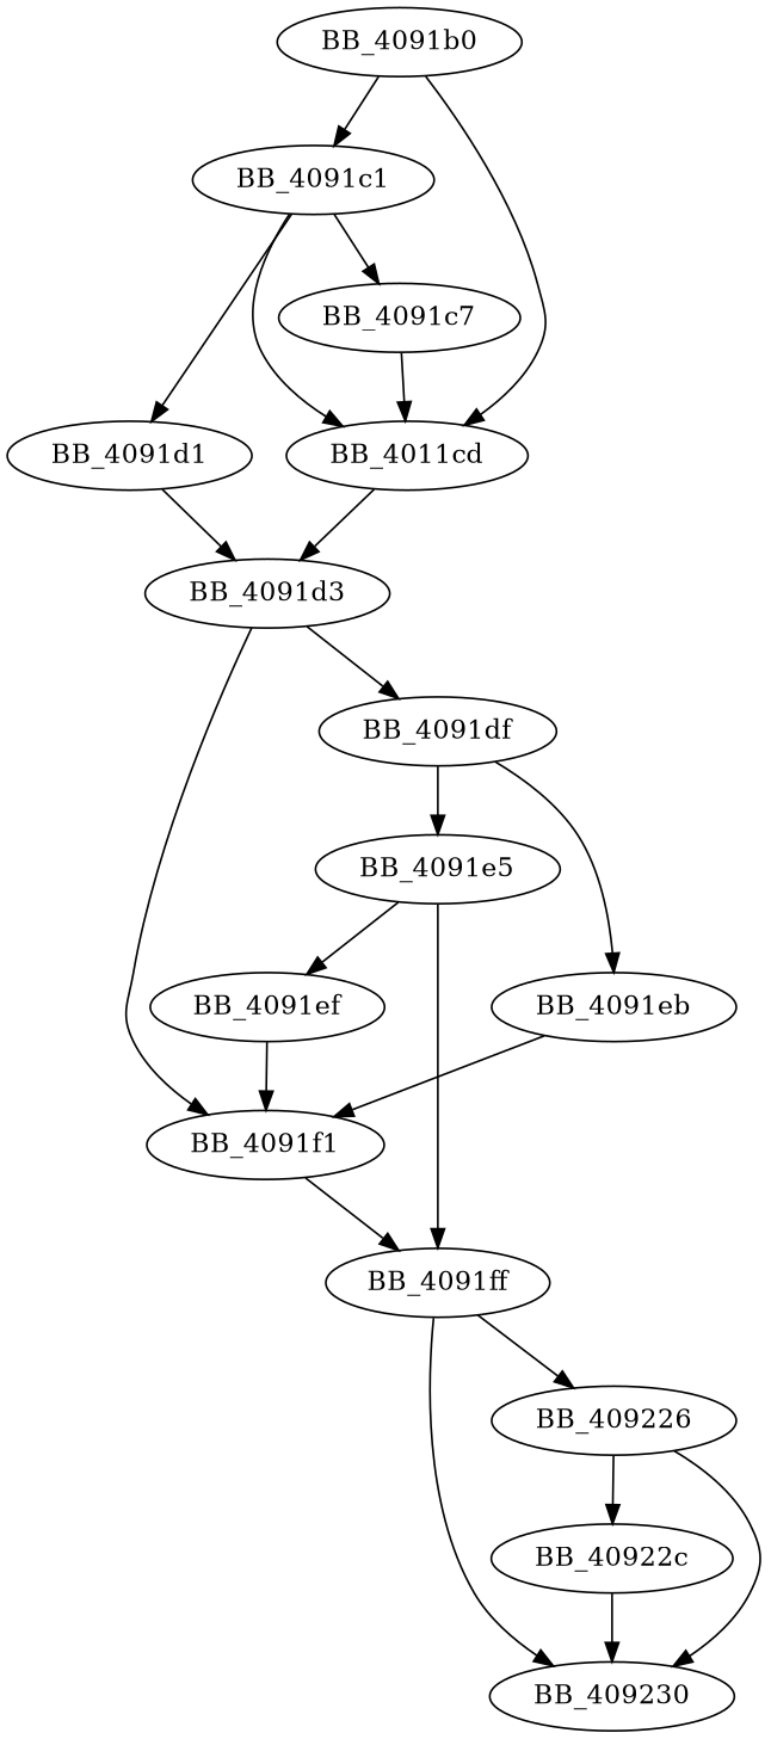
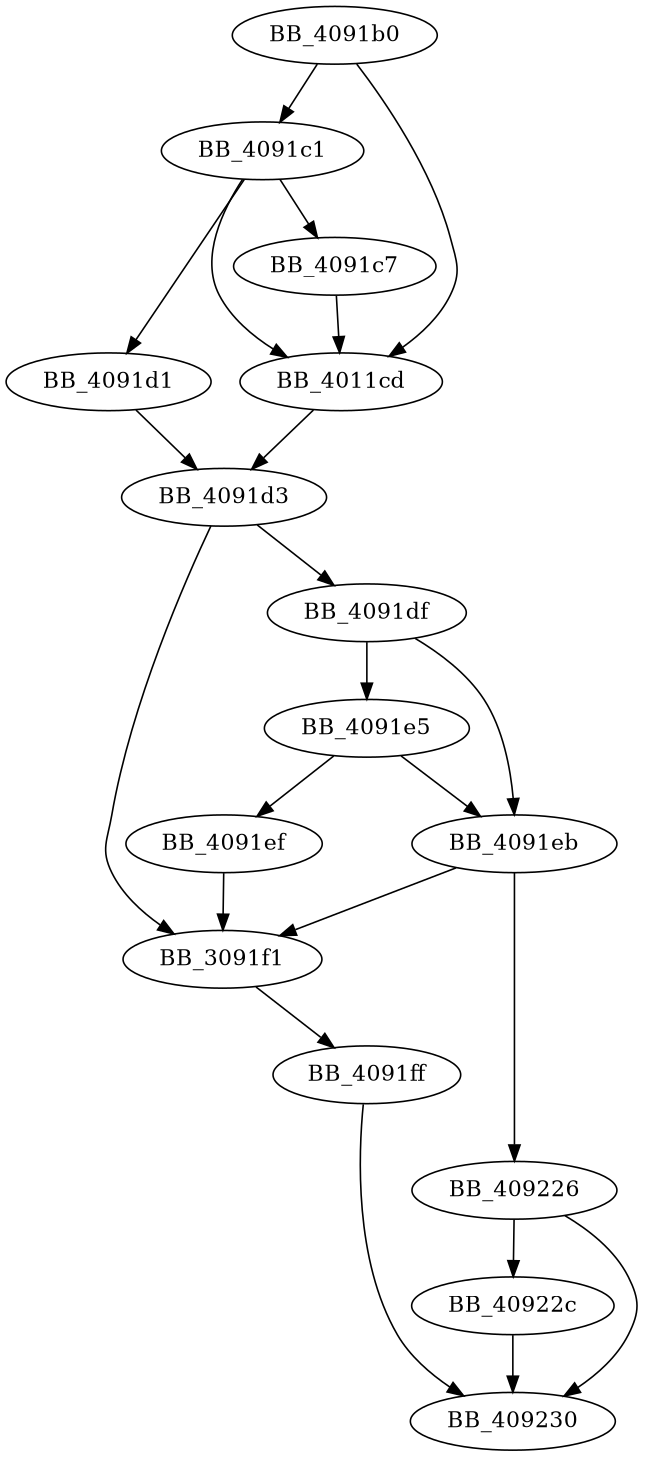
  digraph {
    BB_4091b0
    BB_4091c1
    n3 [label=BB_4011cd]
    BB_4091c7
    BB_4091d1
    BB_4091d3
    BB_4091df
-   BB_4091f1
+   BB_4091f1 [label=BB_3091f1]
    BB_4091eb
    BB_4091e5
    BB_4091ef
    BB_4091ff
    BB_409226
    BB_409230
    BB_40922c
    BB_4091b0 -> BB_4091c1
    BB_4091b0 -> n3
    BB_4091c1 -> n3
    BB_4091c1 -> BB_4091c7
    BB_4091c1 -> BB_4091d1
    n3 -> BB_4091d3
    BB_4091c7 -> n3
    BB_4091d1 -> BB_4091d3
    BB_4091d3 -> BB_4091df
    BB_4091d3 -> BB_4091f1
    BB_4091df -> BB_4091eb
    BB_4091df -> BB_4091e5
    BB_4091f1 -> BB_4091ff
    BB_4091eb -> BB_4091f1
-   BB_4091e5 -> BB_4091ff
+   BB_4091e5 -> BB_4091eb
    BB_4091e5 -> BB_4091ef
    BB_4091ef -> BB_4091f1
-   BB_4091ff -> BB_409226
+   BB_4091eb -> BB_409226
    BB_4091ff -> BB_409230
    BB_409226 -> BB_409230
    BB_409226 -> BB_40922c
    BB_40922c -> BB_409230
  }
